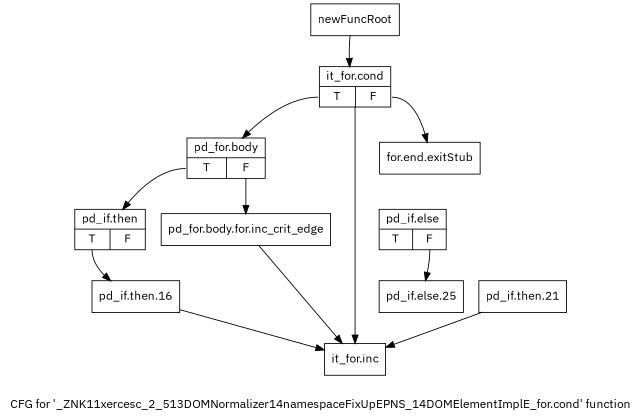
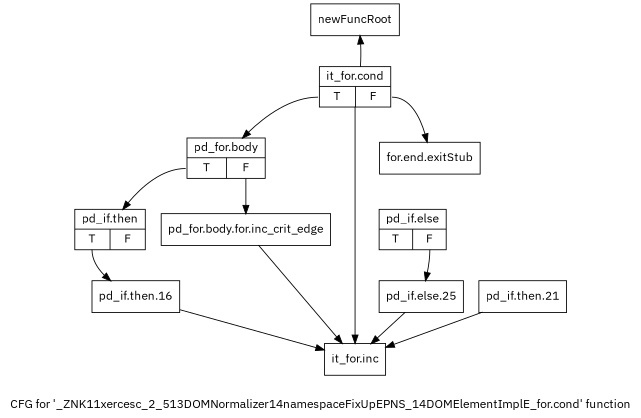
  digraph {
    fontname="IBM Plex Sans"
    label="CFG for '_ZNK11xercesc_2_513DOMNormalizer14namespaceFixUpEPNS_14DOMElementImplE_for.cond' function"
    node [fontname="IBM Plex Sans" shape=record]
    edge [fontname="IBM Plex Sans"]
    n1 [label="{newFuncRoot}"]
    n2 [label="{it_for.cond|{<s0>T|<s1>F}}"]
    n3 [label="{for.end.exitStub}"]
    n4 [label="{pd_for.body|{<s0>T|<s1>F}}"]
    n5 [label="{it_for.inc}"]
    n6 [label="{pd_if.then|{<s0>T|<s1>F}}"]
    n7 [label="{pd_for.body.for.inc_crit_edge}"]
    n8 [label="{pd_if.then.16}"]
    n9 [label="{pd_if.else|{<s0>T|<s1>F}}"]
    n10 [label="{pd_if.else.25}"]
    n11 [label="{pd_if.then.21}"]
-   n1 -> n2
+   n2 -> n1
    n2 -> n3 [tailport=s1]
    n2 -> n4 [tailport=s0]
    n2 -> n5
    n4 -> n6 [tailport=s0]
    n4 -> n7 [tailport=s1]
    n6 -> n8 [tailport=s0]
    n7 -> n5
    n8 -> n5
    n9 -> n10 [tailport=s1]
+   n10 -> n5
    n11 -> n5
  }
